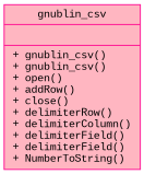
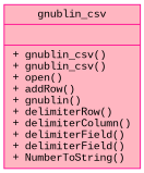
  digraph {
    fontname="Liberation Mono"
-   n1 [color=deeppink fillcolor=lightpink fontcolor=black fontname="Liberation Mono" fontsize=10 height=0.2 label="{gnublin_csv\n||+ gnublin_csv()\l+ gnublin_csv()\l+ open()\l+ addRow()\l+ close()\l+ delimiterRow()\l+ delimiterColumn()\l+ delimiterField()\l+ delimiterField()\l+ NumberToString()\l}" shape=record style=filled width=0.4]
+   n1 [color=deeppink fillcolor=lightpink fontcolor=black fontname="Liberation Mono" fontsize=10 height=0.2 label="{gnublin_csv\n||+ gnublin_csv()\l+ gnublin_csv()\l+ open()\l+ addRow()\l+ gnublin()\l+ delimiterRow()\l+ delimiterColumn()\l+ delimiterField()\l+ delimiterField()\l+ NumberToString()\l}" shape=record style=filled width=0.4]
  }
